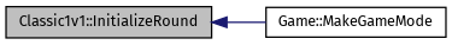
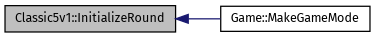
  digraph {
    rankdir=LR
    fontname="Fira Sans"
    node [color=black fontname="Fira Sans" fontsize=10 shape=record style=filled]
-   n1 [fillcolor=grey75 fontcolor=black height=0.2 label="Classic1v1::InitializeRound" width=0.4]
+   n1 [fillcolor=grey75 fontcolor=black height=0.2 label="Classic5v1::InitializeRound" width=0.4]
    n2 [fillcolor=white height=0.2 label="Game::MakeGameMode" width=0.4]
    n1 -> n2 [color=midnightblue dir=back fontname="Fira Sans" fontsize=10 labelfontname=Helvetica labelfontsize=10 style=solid]
  }
